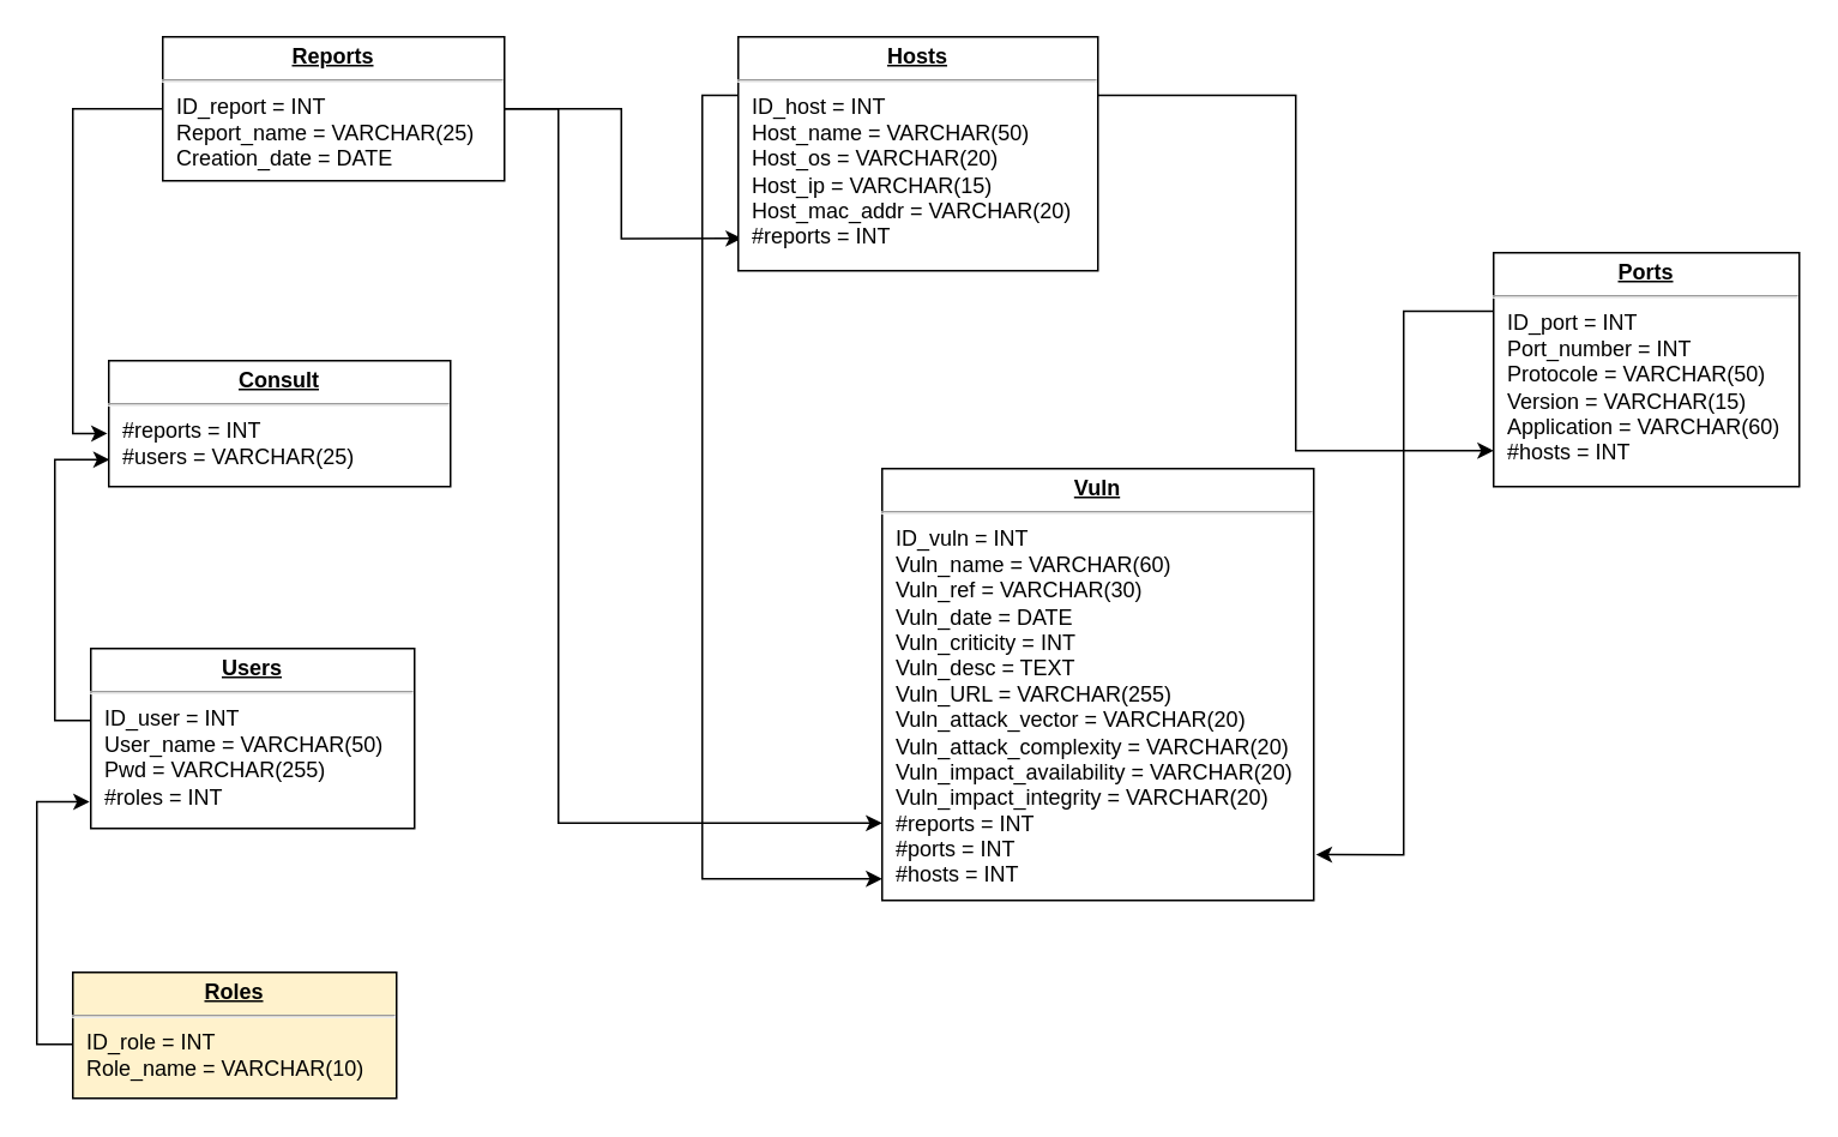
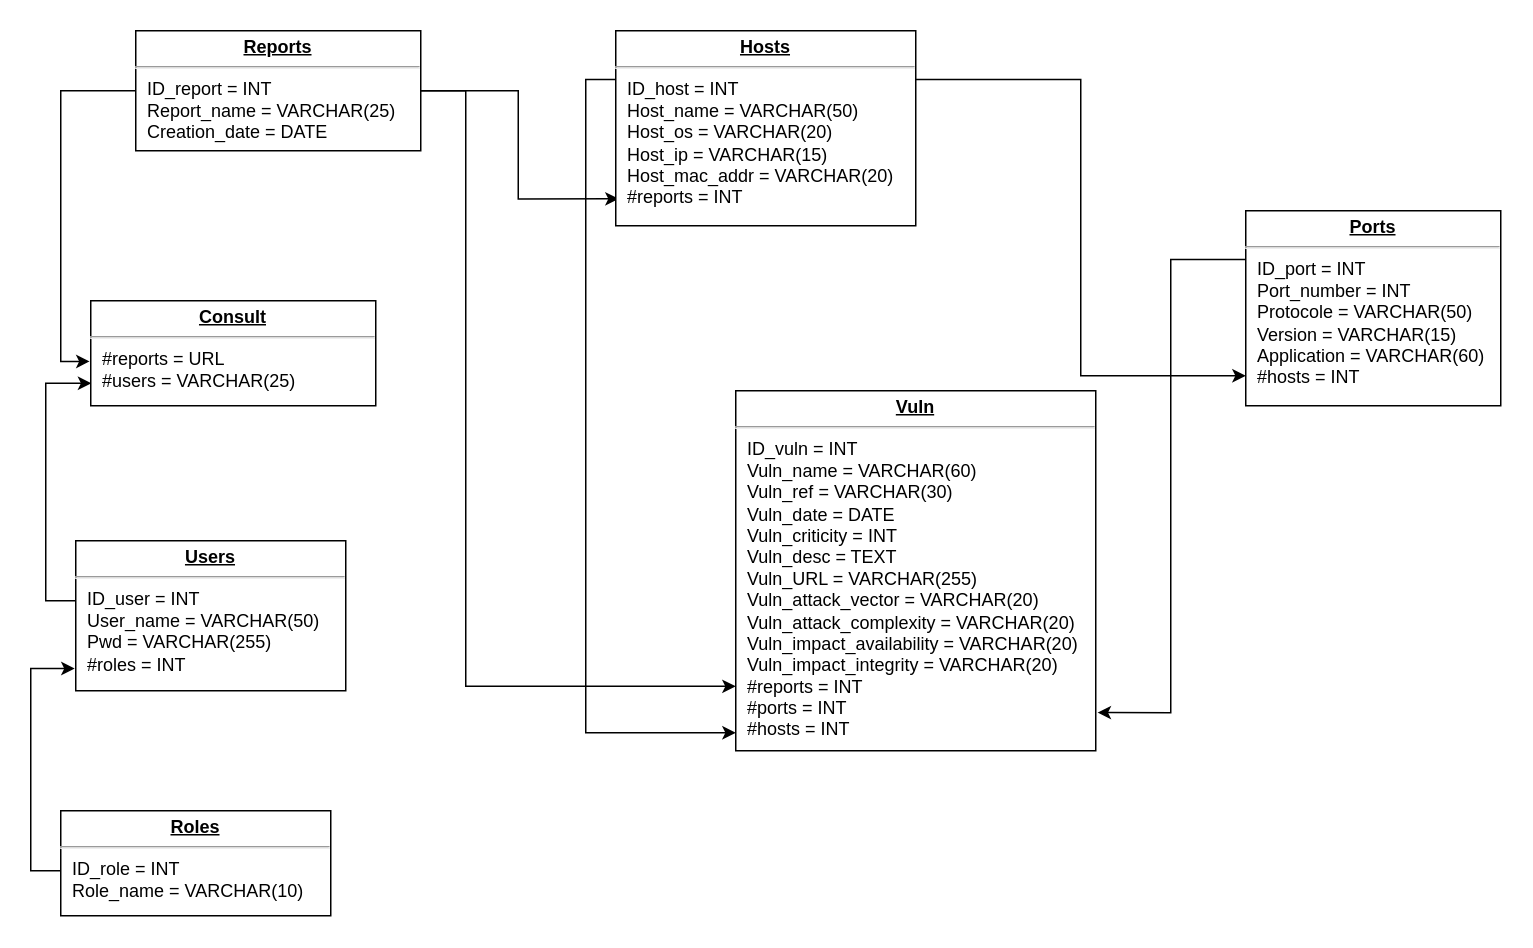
  <mxCell id="0" />
  <mxCell id="1" parent="0" />
  <mxCell id="2" style="edgeStyle=orthogonalEdgeStyle;rounded=0;orthogonalLoop=1;jettySize=auto;html=1;exitX=1;exitY=0.5;exitDx=0;exitDy=0;entryX=0.01;entryY=0.862;entryDx=0;entryDy=0;entryPerimeter=0;" edge="1" parent="1" source="5" target="11"><mxGeometry relative="1" as="geometry" /></mxCell>
  <mxCell id="3" style="edgeStyle=orthogonalEdgeStyle;rounded=0;orthogonalLoop=1;jettySize=auto;html=1;exitX=1;exitY=0.5;exitDx=0;exitDy=0;entryX=0;entryY=0.821;entryDx=0;entryDy=0;entryPerimeter=0;" edge="1" parent="1" source="5" target="8"><mxGeometry relative="1" as="geometry"><Array as="points"><mxPoint x="310" y="60" /><mxPoint x="310" y="457" /></Array></mxGeometry></mxCell>
  <mxCell id="4" style="edgeStyle=orthogonalEdgeStyle;rounded=0;orthogonalLoop=1;jettySize=auto;html=1;exitX=0;exitY=0.5;exitDx=0;exitDy=0;entryX=-0.004;entryY=0.578;entryDx=0;entryDy=0;entryPerimeter=0;" edge="1" parent="1" source="5" target="16"><mxGeometry relative="1" as="geometry" /></mxCell>
  <mxCell id="5" value="&lt;p style=&quot;margin: 0px ; margin-top: 4px ; text-align: center ; text-decoration: underline&quot;&gt;&lt;b&gt;Reports&lt;/b&gt;&lt;/p&gt;&lt;hr&gt;&lt;p style=&quot;margin: 0px ; margin-left: 8px&quot;&gt;ID_report = INT&lt;br&gt;Report_name = VARCHAR(25)&lt;br&gt;Creation_date = DATE&lt;br&gt;&lt;/p&gt;" style="verticalAlign=top;align=left;overflow=fill;fontSize=12;fontFamily=Helvetica;html=1;rounded=0;shadow=0;comic=0;labelBackgroundColor=none;strokeWidth=1" vertex="1" parent="1"><mxGeometry x="90" y="20" width="190" height="80" as="geometry" /></mxCell>
  <mxCell id="6" style="edgeStyle=orthogonalEdgeStyle;rounded=0;orthogonalLoop=1;jettySize=auto;html=1;exitX=0;exitY=0.5;exitDx=0;exitDy=0;entryX=-0.004;entryY=0.852;entryDx=0;entryDy=0;entryPerimeter=0;" edge="1" parent="1" source="7" target="13"><mxGeometry relative="1" as="geometry"><Array as="points"><mxPoint x="40" y="580" /><mxPoint x="20" y="580" /><mxPoint x="20" y="445" /></Array></mxGeometry></mxCell>
- <mxCell id="7" value="&lt;p style=&quot;margin: 0px ; margin-top: 4px ; text-align: center ; text-decoration: underline&quot;&gt;&lt;b&gt;Roles&lt;/b&gt;&lt;/p&gt;&lt;hr&gt;&lt;p style=&quot;margin: 0px ; margin-left: 8px&quot;&gt;ID_role = INT&lt;br&gt;Role_name = VARCHAR(10)&lt;/p&gt;" style="verticalAlign=top;align=left;overflow=fill;fontSize=12;fontFamily=Helvetica;html=1;rounded=0;shadow=0;comic=0;labelBackgroundColor=none;strokeWidth=1;fillColor=#fff2cc;" vertex="1" parent="1"><mxGeometry x="40" y="540" width="180" height="70" as="geometry" /></mxCell>
+ <mxCell id="7" value="&lt;p style=&quot;margin: 0px ; margin-top: 4px ; text-align: center ; text-decoration: underline&quot;&gt;&lt;b&gt;Roles&lt;/b&gt;&lt;/p&gt;&lt;hr&gt;&lt;p style=&quot;margin: 0px ; margin-left: 8px&quot;&gt;ID_role = INT&lt;br&gt;Role_name = VARCHAR(10)&lt;/p&gt;" style="verticalAlign=top;align=left;overflow=fill;fontSize=12;fontFamily=Helvetica;html=1;rounded=0;shadow=0;comic=0;labelBackgroundColor=none;strokeWidth=1" vertex="1" parent="1"><mxGeometry x="40" y="540" width="180" height="70" as="geometry" /></mxCell>
  <mxCell id="8" value="&lt;p style=&quot;margin: 0px ; margin-top: 4px ; text-align: center ; text-decoration: underline&quot;&gt;&lt;b&gt;Vuln&lt;/b&gt;&lt;br&gt;&lt;/p&gt;&lt;hr&gt;&lt;p style=&quot;margin: 0px ; margin-left: 8px&quot;&gt;ID_vuln = INT&lt;br&gt;Vuln_name = VARCHAR(60)&lt;br&gt;Vuln_ref = VARCHAR(30)&lt;/p&gt;&lt;p style=&quot;margin: 0px ; margin-left: 8px&quot;&gt;Vuln_date = DATE&lt;br&gt;&lt;/p&gt;&lt;p style=&quot;margin: 0px ; margin-left: 8px&quot;&gt;Vuln_criticity = INT&lt;br&gt;&lt;/p&gt;&lt;p style=&quot;margin: 0px ; margin-left: 8px&quot;&gt;Vuln_desc = TEXT&lt;br&gt;&lt;/p&gt;&lt;p style=&quot;margin: 0px ; margin-left: 8px&quot;&gt;Vuln_URL = VARCHAR(255)&lt;br&gt;&lt;/p&gt;&lt;p style=&quot;margin: 0px ; margin-left: 8px&quot;&gt;Vuln_attack_vector = VARCHAR(20)&lt;/p&gt;&lt;p style=&quot;margin: 0px ; margin-left: 8px&quot;&gt;Vuln_attack_complexity = VARCHAR(20)&lt;/p&gt;&lt;p style=&quot;margin: 0px ; margin-left: 8px&quot;&gt;Vuln_impact_availability = VARCHAR(20)&lt;/p&gt;&lt;p style=&quot;margin: 0px ; margin-left: 8px&quot;&gt;Vuln_impact_integrity = VARCHAR(20)&lt;/p&gt;&lt;p style=&quot;margin: 0px ; margin-left: 8px&quot;&gt;#reports = INT&lt;/p&gt;&lt;p style=&quot;margin: 0px ; margin-left: 8px&quot;&gt;#ports = INT&lt;/p&gt;&lt;p style=&quot;margin: 0px ; margin-left: 8px&quot;&gt;#hosts = INT&lt;/p&gt;&lt;p style=&quot;margin: 0px ; margin-left: 8px&quot;&gt;&lt;br&gt;&lt;/p&gt;" style="verticalAlign=top;align=left;overflow=fill;fontSize=12;fontFamily=Helvetica;html=1;rounded=0;shadow=0;comic=0;labelBackgroundColor=none;strokeWidth=1" vertex="1" parent="1"><mxGeometry x="490" y="260" width="240" height="240" as="geometry" /></mxCell>
  <mxCell id="9" style="edgeStyle=orthogonalEdgeStyle;rounded=0;orthogonalLoop=1;jettySize=auto;html=1;exitX=0;exitY=0.25;exitDx=0;exitDy=0;entryX=0;entryY=0.95;entryDx=0;entryDy=0;entryPerimeter=0;" edge="1" parent="1" source="11" target="8"><mxGeometry relative="1" as="geometry"><mxPoint x="480" y="490" as="targetPoint" /></mxGeometry></mxCell>
  <mxCell id="10" style="edgeStyle=orthogonalEdgeStyle;rounded=0;orthogonalLoop=1;jettySize=auto;html=1;exitX=1;exitY=0.25;exitDx=0;exitDy=0;entryX=0;entryY=0.846;entryDx=0;entryDy=0;entryPerimeter=0;" edge="1" parent="1" source="11" target="15"><mxGeometry relative="1" as="geometry" /></mxCell>
  <mxCell id="11" value="&lt;p style=&quot;margin: 0px ; margin-top: 4px ; text-align: center ; text-decoration: underline&quot;&gt;&lt;b&gt;Hosts&lt;/b&gt;&lt;/p&gt;&lt;hr&gt;&lt;p style=&quot;margin: 0px ; margin-left: 8px&quot;&gt;ID_host = INT&lt;br&gt;Host_name = VARCHAR(50)&lt;br&gt;Host_os = VARCHAR(20)&lt;br&gt;&lt;/p&gt;&lt;p style=&quot;margin: 0px ; margin-left: 8px&quot;&gt;Host_ip = VARCHAR(15)&lt;br&gt;&lt;/p&gt;&lt;p style=&quot;margin: 0px ; margin-left: 8px&quot;&gt;Host_mac_addr = VARCHAR(20)&lt;/p&gt;&lt;p style=&quot;margin: 0px ; margin-left: 8px&quot;&gt;#reports = INT&lt;br&gt;&lt;/p&gt;" style="verticalAlign=top;align=left;overflow=fill;fontSize=12;fontFamily=Helvetica;html=1;rounded=0;shadow=0;comic=0;labelBackgroundColor=none;strokeWidth=1" vertex="1" parent="1"><mxGeometry x="410" y="20" width="200" height="130" as="geometry" /></mxCell>
  <mxCell id="12" style="edgeStyle=orthogonalEdgeStyle;rounded=0;orthogonalLoop=1;jettySize=auto;html=1;exitX=0;exitY=0.5;exitDx=0;exitDy=0;entryX=0.002;entryY=0.786;entryDx=0;entryDy=0;entryPerimeter=0;" edge="1" parent="1" source="13" target="16"><mxGeometry relative="1" as="geometry"><Array as="points"><mxPoint x="50" y="400" /><mxPoint x="30" y="400" /><mxPoint x="30" y="255" /></Array></mxGeometry></mxCell>
  <mxCell id="13" value="&lt;p style=&quot;margin: 0px ; margin-top: 4px ; text-align: center ; text-decoration: underline&quot;&gt;&lt;b&gt;Users&lt;/b&gt;&lt;/p&gt;&lt;hr&gt;&lt;p style=&quot;margin: 0px ; margin-left: 8px&quot;&gt;ID_user = INT&lt;br&gt;User_name = VARCHAR(50)&lt;br&gt;Pwd = VARCHAR(255)&lt;/p&gt;&lt;p style=&quot;margin: 0px ; margin-left: 8px&quot;&gt;#roles = INT&lt;br&gt;&lt;/p&gt;" style="verticalAlign=top;align=left;overflow=fill;fontSize=12;fontFamily=Helvetica;html=1;rounded=0;shadow=0;comic=0;labelBackgroundColor=none;strokeWidth=1" vertex="1" parent="1"><mxGeometry x="50" y="360" width="180" height="100" as="geometry" /></mxCell>
  <mxCell id="14" style="edgeStyle=orthogonalEdgeStyle;rounded=0;orthogonalLoop=1;jettySize=auto;html=1;exitX=0;exitY=0.25;exitDx=0;exitDy=0;entryX=1.005;entryY=0.894;entryDx=0;entryDy=0;entryPerimeter=0;" edge="1" parent="1" source="15" target="8"><mxGeometry relative="1" as="geometry" /></mxCell>
  <mxCell id="15" value="&lt;p style=&quot;margin: 0px ; margin-top: 4px ; text-align: center ; text-decoration: underline&quot;&gt;&lt;b&gt;Ports&lt;/b&gt;&lt;/p&gt;&lt;hr&gt;&lt;p style=&quot;margin: 0px ; margin-left: 8px&quot;&gt;ID_port = INT&lt;br&gt;Port_number = INT&lt;br&gt;Protocole = VARCHAR(50)&lt;br&gt;&lt;/p&gt;&lt;p style=&quot;margin: 0px ; margin-left: 8px&quot;&gt;Version = VARCHAR(15)&lt;br&gt;&lt;/p&gt;&lt;p style=&quot;margin: 0px ; margin-left: 8px&quot;&gt;Application = VARCHAR(60)&lt;/p&gt;&lt;p style=&quot;margin: 0px ; margin-left: 8px&quot;&gt;#hosts = INT&lt;/p&gt;" style="verticalAlign=top;align=left;overflow=fill;fontSize=12;fontFamily=Helvetica;html=1;rounded=0;shadow=0;comic=0;labelBackgroundColor=none;strokeWidth=1" vertex="1" parent="1"><mxGeometry x="830" y="140" width="170" height="130" as="geometry" /></mxCell>
- <mxCell id="16" value="&lt;p style=&quot;margin: 0px ; margin-top: 4px ; text-align: center ; text-decoration: underline&quot;&gt;&lt;b&gt;Consult&lt;/b&gt;&lt;/p&gt;&lt;hr&gt;&lt;p style=&quot;margin: 0px ; margin-left: 8px&quot;&gt;#reports = INT&lt;br&gt;#users = VARCHAR(25)&lt;br&gt;&lt;/p&gt;" style="verticalAlign=top;align=left;overflow=fill;fontSize=12;fontFamily=Helvetica;html=1;rounded=0;shadow=0;comic=0;labelBackgroundColor=none;strokeWidth=1" vertex="1" parent="1"><mxGeometry x="60" y="200" width="190" height="70" as="geometry" /></mxCell>
+ <mxCell id="16" value="&lt;p style=&quot;margin: 0px ; margin-top: 4px ; text-align: center ; text-decoration: underline&quot;&gt;&lt;b&gt;Consult&lt;/b&gt;&lt;/p&gt;&lt;hr&gt;&lt;p style=&quot;margin: 0px ; margin-left: 8px&quot;&gt;#reports = URL&lt;br&gt;#users = VARCHAR(25)&lt;br&gt;&lt;/p&gt;" style="verticalAlign=top;align=left;overflow=fill;fontSize=12;fontFamily=Helvetica;html=1;rounded=0;shadow=0;comic=0;labelBackgroundColor=none;strokeWidth=1" vertex="1" parent="1"><mxGeometry x="60" y="200" width="190" height="70" as="geometry" /></mxCell>
